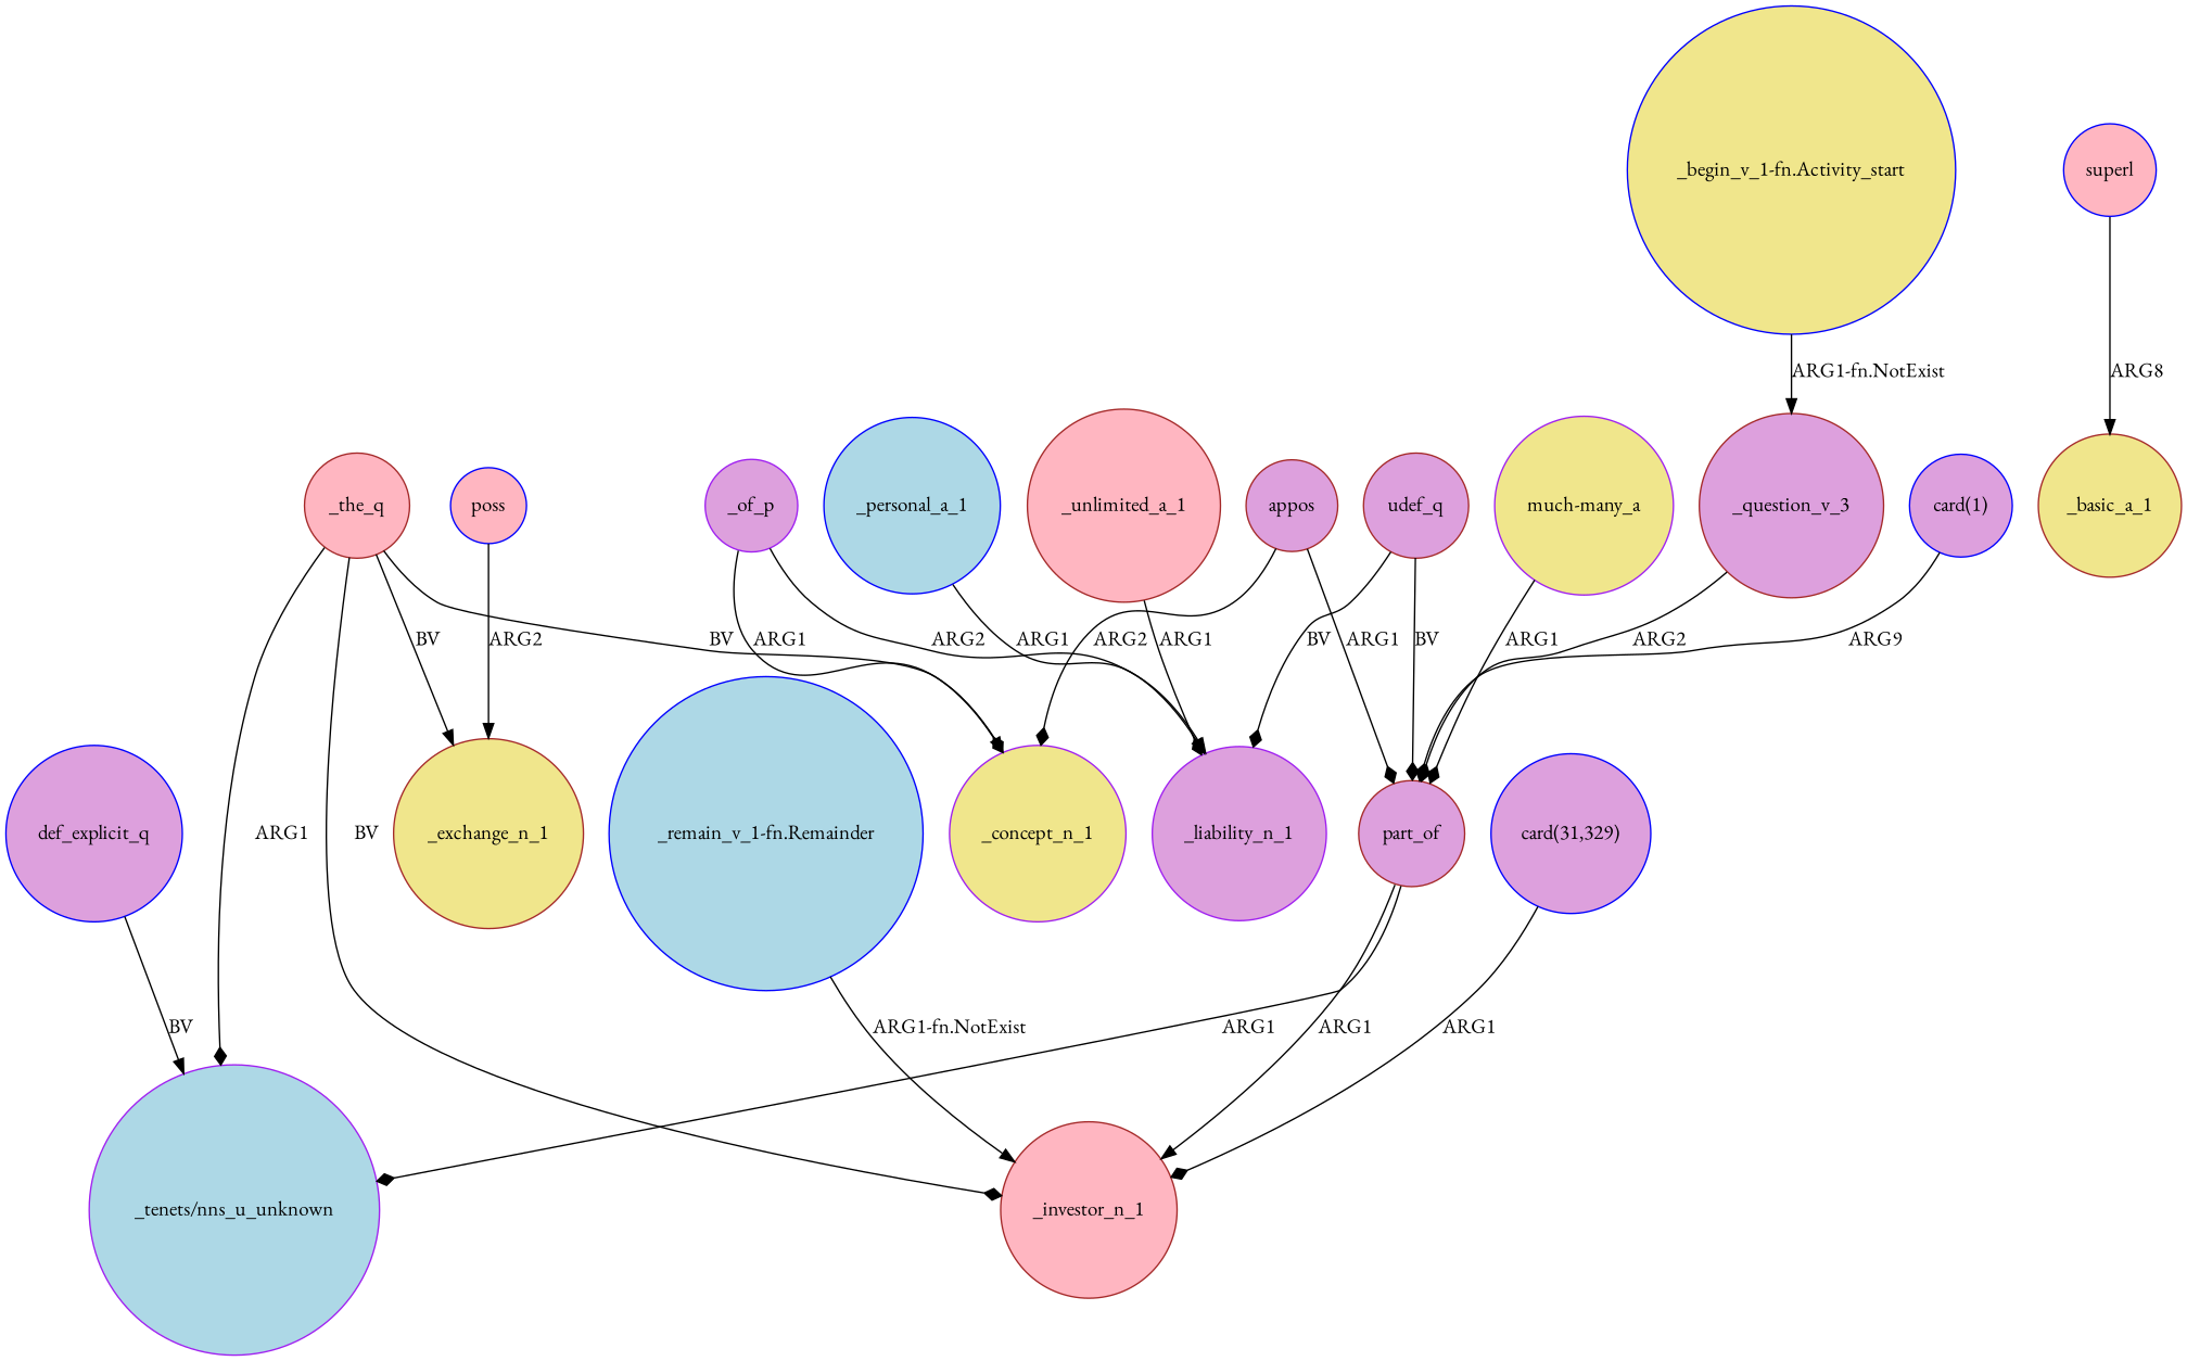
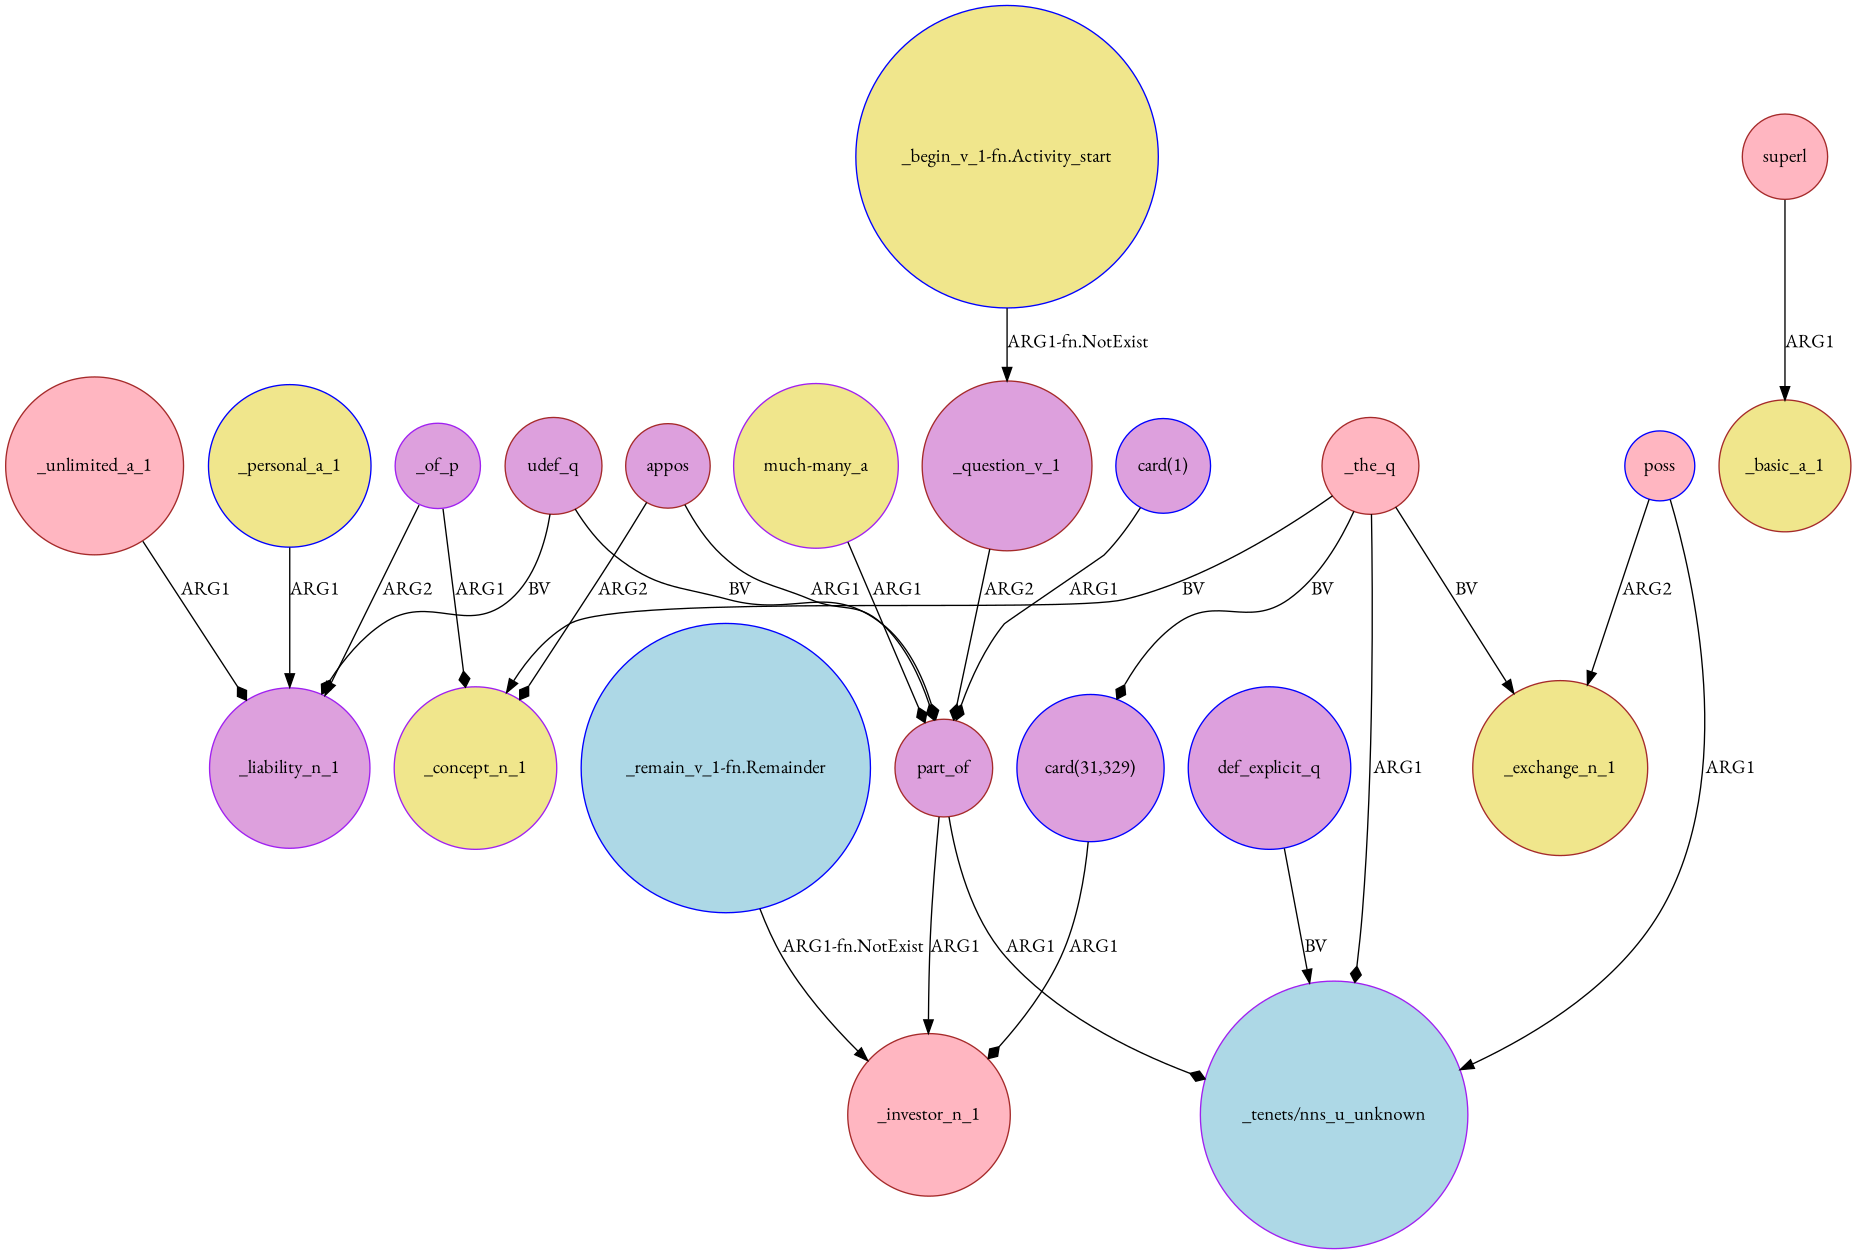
  digraph {
    fontname="EB Garamond"
    node [color=brown fillcolor=plum fontname="EB Garamond" shape=circle style=filled]
    edge [arrowhead=diamond fontname="EB Garamond"]
    _liability_n_1 [color=purple]
    udef_q
    part_of
    _investor_n_1 [fillcolor=lightpink]
    "_tenets/nns_u_unknown" [color=purple fillcolor=lightblue]
    _of_p [color=purple]
    _concept_n_1 [color=purple fillcolor=khaki]
    appos
    "much-many_a" [color=purple fillcolor=khaki]
    _the_q [fillcolor=lightpink]
    _exchange_n_1 [fillcolor=khaki]
    "card(31,329)" [color=blue]
    "_remain_v_1-fn.Remainder" [color=blue fillcolor=lightblue]
    "_begin_v_1-fn.Activity_start" [color=blue fillcolor=khaki]
-   _question_v_1 [label=_question_v_3]
+   _question_v_1
    def_explicit_q [color=blue]
    _basic_a_1 [fillcolor=khaki]
    poss [color=blue fillcolor=lightpink]
    "card(1)" [color=blue]
-   superl [color=blue fillcolor=lightpink]
-   _personal_a_1 [color=blue fillcolor=lightblue]
+   superl [fillcolor=lightpink]
+   _personal_a_1 [color=blue fillcolor=khaki]
    _unlimited_a_1 [fillcolor=lightpink]
    udef_q -> _liability_n_1 [label=BV]
    udef_q -> part_of [label=BV]
    part_of -> _investor_n_1 [arrowhead=normal label=ARG1]
    part_of -> "_tenets/nns_u_unknown" [label=ARG1]
    _of_p -> _liability_n_1 [arrowhead=normal label=ARG2]
    _of_p -> _concept_n_1 [label=ARG1]
    appos -> part_of [label=ARG1]
    appos -> _concept_n_1 [label=ARG2]
    "much-many_a" -> part_of [label=ARG1]
-   _the_q -> _investor_n_1 [label=BV]
+   _the_q -> "card(31,329)" [label=BV]
    _the_q -> "_tenets/nns_u_unknown" [label=ARG1]
    _the_q -> _concept_n_1 [arrowhead=normal label=BV]
    _the_q -> _exchange_n_1 [arrowhead=normal label=BV]
    "card(31,329)" -> _investor_n_1 [label=ARG1]
    "_remain_v_1-fn.Remainder" -> _investor_n_1 [arrowhead=normal label="ARG1-fn.NotExist"]
    "_begin_v_1-fn.Activity_start" -> _question_v_1 [arrowhead=normal label="ARG1-fn.NotExist"]
    _question_v_1 -> part_of [label=ARG2]
    def_explicit_q -> "_tenets/nns_u_unknown" [arrowhead=normal label=BV]
+   poss -> "_tenets/nns_u_unknown" [arrowhead=normal label=ARG1]
    poss -> _exchange_n_1 [arrowhead=normal label=ARG2]
-   "card(1)" -> part_of [label=ARG9]
-   superl -> _basic_a_1 [arrowhead=normal label=ARG8]
+   "card(1)" -> part_of [label=ARG1]
+   superl -> _basic_a_1 [arrowhead=normal label=ARG1]
    _personal_a_1 -> _liability_n_1 [arrowhead=normal label=ARG1]
    _unlimited_a_1 -> _liability_n_1 [label=ARG1]
  }
